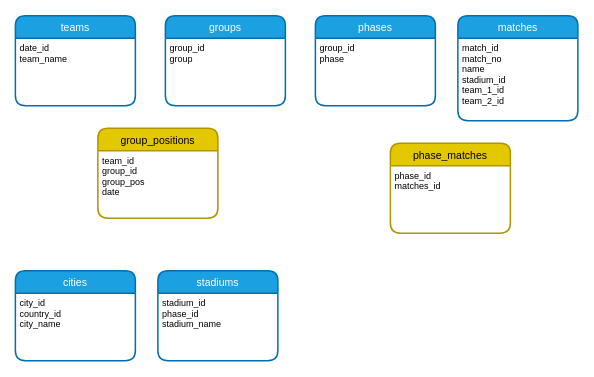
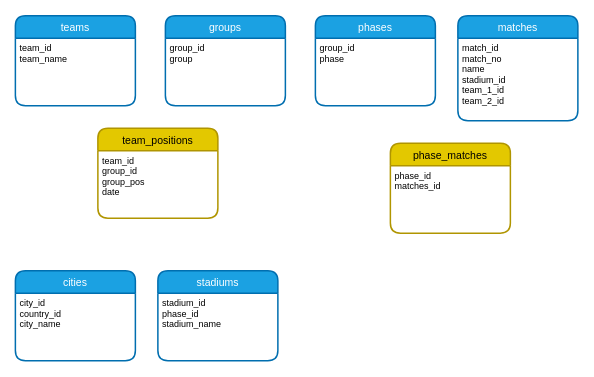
  <mxCell id="0" />
  <mxCell id="1" parent="0" />
  <mxCell id="2" value="teams" style="swimlane;childLayout=stackLayout;horizontal=1;startSize=30;horizontalStack=0;rounded=1;fontSize=14;fontStyle=0;strokeWidth=2;resizeParent=0;resizeLast=1;shadow=0;dashed=0;align=center;fillColor=#1ba1e2;fontColor=#ffffff;strokeColor=#006EAF;" parent="1" vertex="1"><mxGeometry x="20" y="20" width="160" height="120" as="geometry" /></mxCell>
- <mxCell id="3" value="date_id&#10;team_name" style="align=left;strokeColor=none;fillColor=none;spacingLeft=4;fontSize=12;verticalAlign=top;resizable=0;rotatable=0;part=1;" parent="2" vertex="1"><mxGeometry y="30" width="160" height="90" as="geometry" /></mxCell>
+ <mxCell id="3" value="team_id&#10;team_name" style="align=left;strokeColor=none;fillColor=none;spacingLeft=4;fontSize=12;verticalAlign=top;resizable=0;rotatable=0;part=1;" parent="2" vertex="1"><mxGeometry y="30" width="160" height="90" as="geometry" /></mxCell>
  <mxCell id="4" value="groups" style="swimlane;childLayout=stackLayout;horizontal=1;startSize=30;horizontalStack=0;rounded=1;fontSize=14;fontStyle=0;strokeWidth=2;resizeParent=0;resizeLast=1;shadow=0;dashed=0;align=center;fillColor=#1ba1e2;fontColor=#ffffff;strokeColor=#006EAF;" parent="1" vertex="1"><mxGeometry x="220" y="20" width="160" height="120" as="geometry" /></mxCell>
  <mxCell id="5" value="group_id&#10;group" style="align=left;strokeColor=none;fillColor=none;spacingLeft=4;fontSize=12;verticalAlign=top;resizable=0;rotatable=0;part=1;" parent="4" vertex="1"><mxGeometry y="30" width="160" height="90" as="geometry" /></mxCell>
  <mxCell id="6" value="cities" style="swimlane;childLayout=stackLayout;horizontal=1;startSize=30;horizontalStack=0;rounded=1;fontSize=14;fontStyle=0;strokeWidth=2;resizeParent=0;resizeLast=1;shadow=0;dashed=0;align=center;fillColor=#1ba1e2;fontColor=#ffffff;strokeColor=#006EAF;" parent="1" vertex="1"><mxGeometry x="20" y="360" width="160" height="120" as="geometry" /></mxCell>
  <mxCell id="7" value="city_id&#10;country_id&#10;city_name" style="align=left;strokeColor=none;fillColor=none;spacingLeft=4;fontSize=12;verticalAlign=top;resizable=0;rotatable=0;part=1;" parent="6" vertex="1"><mxGeometry y="30" width="160" height="90" as="geometry" /></mxCell>
  <mxCell id="8" value="stadiums" style="swimlane;childLayout=stackLayout;horizontal=1;startSize=30;horizontalStack=0;rounded=1;fontSize=14;fontStyle=0;strokeWidth=2;resizeParent=0;resizeLast=1;shadow=0;dashed=0;align=center;fillColor=#1ba1e2;fontColor=#ffffff;strokeColor=#006EAF;" parent="1" vertex="1"><mxGeometry x="210" y="360" width="160" height="120" as="geometry" /></mxCell>
  <mxCell id="9" value="stadium_id&#10;phase_id&#10;stadium_name" style="align=left;strokeColor=none;fillColor=none;spacingLeft=4;fontSize=12;verticalAlign=top;resizable=0;rotatable=0;part=1;" parent="8" vertex="1"><mxGeometry y="30" width="160" height="90" as="geometry" /></mxCell>
  <mxCell id="10" value="phases" style="swimlane;childLayout=stackLayout;horizontal=1;startSize=30;horizontalStack=0;rounded=1;fontSize=14;fontStyle=0;strokeWidth=2;resizeParent=0;resizeLast=1;shadow=0;dashed=0;align=center;fillColor=#1ba1e2;fontColor=#ffffff;strokeColor=#006EAF;" parent="1" vertex="1"><mxGeometry x="420" y="20" width="160" height="120" as="geometry" /></mxCell>
  <mxCell id="11" value="group_id&#10;phase" style="align=left;strokeColor=none;fillColor=none;spacingLeft=4;fontSize=12;verticalAlign=top;resizable=0;rotatable=0;part=1;" parent="10" vertex="1"><mxGeometry y="30" width="160" height="90" as="geometry" /></mxCell>
  <mxCell id="12" value="matches" style="swimlane;childLayout=stackLayout;horizontal=1;startSize=30;horizontalStack=0;rounded=1;fontSize=14;fontStyle=0;strokeWidth=2;resizeParent=0;resizeLast=1;shadow=0;dashed=0;align=center;fillColor=#1ba1e2;fontColor=#ffffff;strokeColor=#006EAF;" parent="1" vertex="1"><mxGeometry x="610" y="20" width="160" height="140" as="geometry" /></mxCell>
  <mxCell id="13" value="match_id&#10;match_no&#10;name&#10;stadium_id&#10;team_1_id&#10;team_2_id" style="align=left;strokeColor=none;fillColor=none;spacingLeft=4;fontSize=12;verticalAlign=top;resizable=0;rotatable=0;part=1;" parent="12" vertex="1"><mxGeometry y="30" width="160" height="110" as="geometry" /></mxCell>
- <mxCell id="14" value="group_positions" style="swimlane;childLayout=stackLayout;horizontal=1;startSize=30;horizontalStack=0;rounded=1;fontSize=14;fontStyle=0;strokeWidth=2;resizeParent=0;resizeLast=1;shadow=0;dashed=0;align=center;fillColor=#e3c800;fontColor=#000000;strokeColor=#B09500;" parent="1" vertex="1"><mxGeometry x="130" y="170" width="160" height="120" as="geometry" /></mxCell>
+ <mxCell id="14" value="team_positions" style="swimlane;childLayout=stackLayout;horizontal=1;startSize=30;horizontalStack=0;rounded=1;fontSize=14;fontStyle=0;strokeWidth=2;resizeParent=0;resizeLast=1;shadow=0;dashed=0;align=center;fillColor=#e3c800;fontColor=#000000;strokeColor=#B09500;" parent="1" vertex="1"><mxGeometry x="130" y="170" width="160" height="120" as="geometry" /></mxCell>
  <mxCell id="15" value="team_id&#10;group_id&#10;group_pos&#10;date" style="align=left;strokeColor=none;fillColor=none;spacingLeft=4;fontSize=12;verticalAlign=top;resizable=0;rotatable=0;part=1;" parent="14" vertex="1"><mxGeometry y="30" width="160" height="90" as="geometry" /></mxCell>
  <mxCell id="16" value="phase_matches" style="swimlane;childLayout=stackLayout;horizontal=1;startSize=30;horizontalStack=0;rounded=1;fontSize=14;fontStyle=0;strokeWidth=2;resizeParent=0;resizeLast=1;shadow=0;dashed=0;align=center;fillColor=#e3c800;fontColor=#000000;strokeColor=#B09500;" parent="1" vertex="1"><mxGeometry x="520" y="190" width="160" height="120" as="geometry" /></mxCell>
  <mxCell id="17" value="phase_id&#10;matches_id" style="align=left;strokeColor=none;fillColor=none;spacingLeft=4;fontSize=12;verticalAlign=top;resizable=0;rotatable=0;part=1;" parent="16" vertex="1"><mxGeometry y="30" width="160" height="90" as="geometry" /></mxCell>
